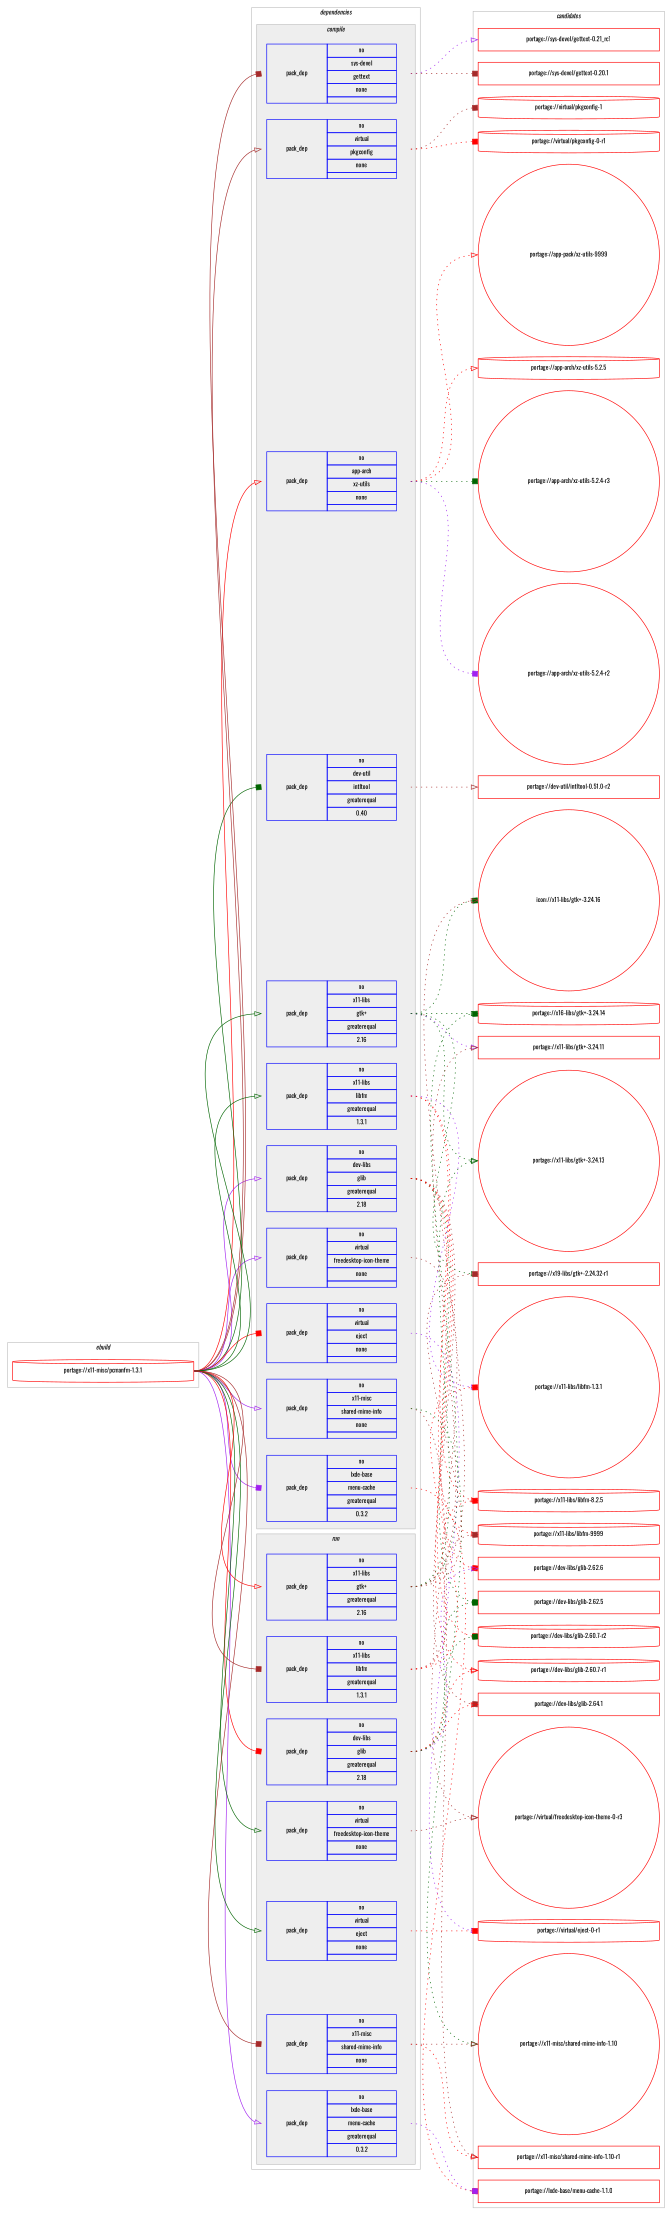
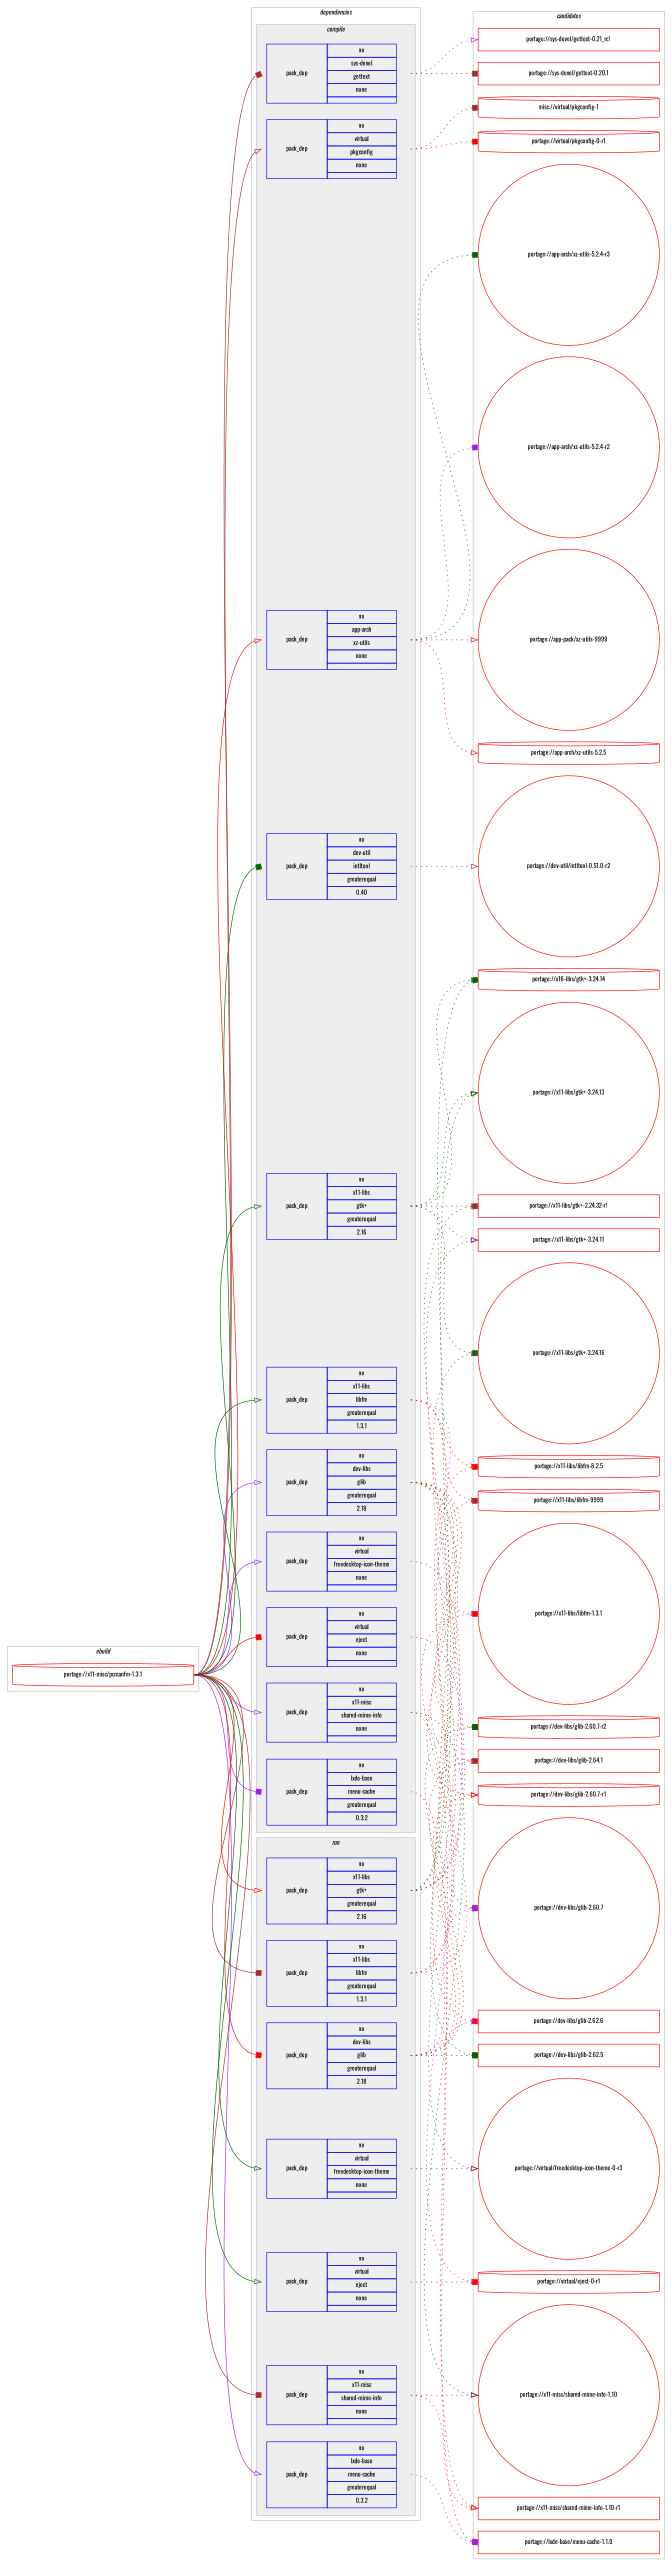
  digraph {
    compound=true
    concentrate=true
    fontname=Oswald
    fontsize=10
    newrank=true
    rankdir=LR
    ranksep=1.5
    node [color=red fontname=Oswald fontsize=10 shape=none]
    edge [arrowhead=onormal color=red fontname=Oswald headport=w style=dotted tailport=e weight=100]
    n1 [label="portage://x11-misc/pcmanfm-1.3.1" shape=cylinder width=4]
    n2 [color=blue label=<<TABLE BORDER="0" CELLBORDER="1" CELLSPACING="0" CELLPADDING="4" WIDTH="220"><TR><TD ROWSPAN="6" CELLPADDING="30">pack_dep</TD></TR><TR><TD WIDTH="110">no</TD></TR><TR><TD>app-arch</TD></TR><TR><TD>xz-utils</TD></TR><TR><TD>none</TD></TR><TR><TD></TD></TR></TABLE>>]
    n3 [color=blue label=<<TABLE BORDER="0" CELLBORDER="1" CELLSPACING="0" CELLPADDING="4" WIDTH="220"><TR><TD ROWSPAN="6" CELLPADDING="30">pack_dep</TD></TR><TR><TD WIDTH="110">no</TD></TR><TR><TD>dev-libs</TD></TR><TR><TD>glib</TD></TR><TR><TD>greaterequal</TD></TR><TR><TD>2.18</TD></TR></TABLE>>]
    n4 [color=blue label=<<TABLE BORDER="0" CELLBORDER="1" CELLSPACING="0" CELLPADDING="4" WIDTH="220"><TR><TD ROWSPAN="6" CELLPADDING="30">pack_dep</TD></TR><TR><TD WIDTH="110">no</TD></TR><TR><TD>dev-util</TD></TR><TR><TD>intltool</TD></TR><TR><TD>greaterequal</TD></TR><TR><TD>0.40</TD></TR></TABLE>>]
    n5 [color=blue label=<<TABLE BORDER="0" CELLBORDER="1" CELLSPACING="0" CELLPADDING="4" WIDTH="220"><TR><TD ROWSPAN="6" CELLPADDING="30">pack_dep</TD></TR><TR><TD WIDTH="110">no</TD></TR><TR><TD>lxde-base</TD></TR><TR><TD>menu-cache</TD></TR><TR><TD>greaterequal</TD></TR><TR><TD>0.3.2</TD></TR></TABLE>>]
    n6 [color=blue label=<<TABLE BORDER="0" CELLBORDER="1" CELLSPACING="0" CELLPADDING="4" WIDTH="220"><TR><TD ROWSPAN="6" CELLPADDING="30">pack_dep</TD></TR><TR><TD WIDTH="110">no</TD></TR><TR><TD>sys-devel</TD></TR><TR><TD>gettext</TD></TR><TR><TD>none</TD></TR><TR><TD></TD></TR></TABLE>>]
    n7 [color=blue label=<<TABLE BORDER="0" CELLBORDER="1" CELLSPACING="0" CELLPADDING="4" WIDTH="220"><TR><TD ROWSPAN="6" CELLPADDING="30">pack_dep</TD></TR><TR><TD WIDTH="110">no</TD></TR><TR><TD>virtual</TD></TR><TR><TD>eject</TD></TR><TR><TD>none</TD></TR><TR><TD></TD></TR></TABLE>>]
    n8 [color=blue label=<<TABLE BORDER="0" CELLBORDER="1" CELLSPACING="0" CELLPADDING="4" WIDTH="220"><TR><TD ROWSPAN="6" CELLPADDING="30">pack_dep</TD></TR><TR><TD WIDTH="110">no</TD></TR><TR><TD>virtual</TD></TR><TR><TD>freedesktop-icon-theme</TD></TR><TR><TD>none</TD></TR><TR><TD></TD></TR></TABLE>>]
    n9 [color=blue label=<<TABLE BORDER="0" CELLBORDER="1" CELLSPACING="0" CELLPADDING="4" WIDTH="220"><TR><TD ROWSPAN="6" CELLPADDING="30">pack_dep</TD></TR><TR><TD WIDTH="110">no</TD></TR><TR><TD>virtual</TD></TR><TR><TD>pkgconfig</TD></TR><TR><TD>none</TD></TR><TR><TD></TD></TR></TABLE>>]
    n10 [color=blue label=<<TABLE BORDER="0" CELLBORDER="1" CELLSPACING="0" CELLPADDING="4" WIDTH="220"><TR><TD ROWSPAN="6" CELLPADDING="30">pack_dep</TD></TR><TR><TD WIDTH="110">no</TD></TR><TR><TD>x11-libs</TD></TR><TR><TD>gtk+</TD></TR><TR><TD>greaterequal</TD></TR><TR><TD>2.16</TD></TR></TABLE>>]
    n11 [color=blue label=<<TABLE BORDER="0" CELLBORDER="1" CELLSPACING="0" CELLPADDING="4" WIDTH="220"><TR><TD ROWSPAN="6" CELLPADDING="30">pack_dep</TD></TR><TR><TD WIDTH="110">no</TD></TR><TR><TD>x11-libs</TD></TR><TR><TD>libfm</TD></TR><TR><TD>greaterequal</TD></TR><TR><TD>1.3.1</TD></TR></TABLE>>]
    n12 [color=blue label=<<TABLE BORDER="0" CELLBORDER="1" CELLSPACING="0" CELLPADDING="4" WIDTH="220"><TR><TD ROWSPAN="6" CELLPADDING="30">pack_dep</TD></TR><TR><TD WIDTH="110">no</TD></TR><TR><TD>x11-misc</TD></TR><TR><TD>shared-mime-info</TD></TR><TR><TD>none</TD></TR><TR><TD></TD></TR></TABLE>>]
    n13 [color=blue label=<<TABLE BORDER="0" CELLBORDER="1" CELLSPACING="0" CELLPADDING="4" WIDTH="220"><TR><TD ROWSPAN="6" CELLPADDING="30">pack_dep</TD></TR><TR><TD WIDTH="110">no</TD></TR><TR><TD>dev-libs</TD></TR><TR><TD>glib</TD></TR><TR><TD>greaterequal</TD></TR><TR><TD>2.18</TD></TR></TABLE>>]
    n14 [color=blue label=<<TABLE BORDER="0" CELLBORDER="1" CELLSPACING="0" CELLPADDING="4" WIDTH="220"><TR><TD ROWSPAN="6" CELLPADDING="30">pack_dep</TD></TR><TR><TD WIDTH="110">no</TD></TR><TR><TD>lxde-base</TD></TR><TR><TD>menu-cache</TD></TR><TR><TD>greaterequal</TD></TR><TR><TD>0.3.2</TD></TR></TABLE>>]
    n15 [color=blue label=<<TABLE BORDER="0" CELLBORDER="1" CELLSPACING="0" CELLPADDING="4" WIDTH="220"><TR><TD ROWSPAN="6" CELLPADDING="30">pack_dep</TD></TR><TR><TD WIDTH="110">no</TD></TR><TR><TD>virtual</TD></TR><TR><TD>eject</TD></TR><TR><TD>none</TD></TR><TR><TD></TD></TR></TABLE>>]
    n16 [color=blue label=<<TABLE BORDER="0" CELLBORDER="1" CELLSPACING="0" CELLPADDING="4" WIDTH="220"><TR><TD ROWSPAN="6" CELLPADDING="30">pack_dep</TD></TR><TR><TD WIDTH="110">no</TD></TR><TR><TD>virtual</TD></TR><TR><TD>freedesktop-icon-theme</TD></TR><TR><TD>none</TD></TR><TR><TD></TD></TR></TABLE>>]
    n17 [color=blue label=<<TABLE BORDER="0" CELLBORDER="1" CELLSPACING="0" CELLPADDING="4" WIDTH="220"><TR><TD ROWSPAN="6" CELLPADDING="30">pack_dep</TD></TR><TR><TD WIDTH="110">no</TD></TR><TR><TD>x11-libs</TD></TR><TR><TD>gtk+</TD></TR><TR><TD>greaterequal</TD></TR><TR><TD>2.16</TD></TR></TABLE>>]
    n18 [color=blue label=<<TABLE BORDER="0" CELLBORDER="1" CELLSPACING="0" CELLPADDING="4" WIDTH="220"><TR><TD ROWSPAN="6" CELLPADDING="30">pack_dep</TD></TR><TR><TD WIDTH="110">no</TD></TR><TR><TD>x11-libs</TD></TR><TR><TD>libfm</TD></TR><TR><TD>greaterequal</TD></TR><TR><TD>1.3.1</TD></TR></TABLE>>]
    n19 [color=blue label=<<TABLE BORDER="0" CELLBORDER="1" CELLSPACING="0" CELLPADDING="4" WIDTH="220"><TR><TD ROWSPAN="6" CELLPADDING="30">pack_dep</TD></TR><TR><TD WIDTH="110">no</TD></TR><TR><TD>x11-misc</TD></TR><TR><TD>shared-mime-info</TD></TR><TR><TD>none</TD></TR><TR><TD></TD></TR></TABLE>>]
    n20 [label="portage://app-pack/xz-utils-9999" shape=circle width=4]
    n21 [label="portage://app-arch/xz-utils-5.2.5" shape=cylinder width=4]
    n22 [label="portage://app-arch/xz-utils-5.2.4-r3" shape=circle width=4]
    n23 [label="portage://app-arch/xz-utils-5.2.4-r2" shape=circle width=4]
    n24 [label="portage://dev-libs/glib-2.64.1" shape=box width=4]
    n25 [label="portage://dev-libs/glib-2.62.6" shape=box width=4]
    n26 [label="portage://dev-libs/glib-2.62.5" shape=box width=4]
    n27 [label="portage://dev-libs/glib-2.60.7-r2" shape=cylinder width=4]
    n28 [label="portage://dev-libs/glib-2.60.7-r1" shape=cylinder width=4]
-   n30 [label="portage://dev-util/intltool-0.51.0-r2" shape=box width=4]
+   n29 [label="portage://dev-libs/glib-2.60.7" shape=circle width=4]
+   n30 [label="portage://dev-util/intltool-0.51.0-r2" shape=circle width=4]
    n31 [label="portage://lxde-base/menu-cache-1.1.0" shape=box width=4]
    n32 [label="portage://sys-devel/gettext-0.21_rc1" shape=box width=4]
    n33 [label="portage://sys-devel/gettext-0.20.1" shape=box width=4]
    n34 [label="portage://virtual/eject-0-r1" shape=cylinder width=4]
    n35 [label="portage://virtual/freedesktop-icon-theme-0-r3" shape=circle width=4]
-   n36 [label="portage://virtual/pkgconfig-1" shape=cylinder width=4]
+   n36 [label="misc://virtual/pkgconfig-1" shape=cylinder width=4]
    n37 [label="portage://virtual/pkgconfig-0-r1" shape=cylinder width=4]
-   n38 [label="icon://x11-libs/gtk+-3.24.16" shape=circle width=4]
+   n38 [label="portage://x11-libs/gtk+-3.24.16" shape=circle width=4]
    n39 [label="portage://x16-libs/gtk+-3.24.14" shape=cylinder width=4]
    n40 [label="portage://x11-libs/gtk+-3.24.13" shape=circle width=4]
    n41 [label="portage://x11-libs/gtk+-3.24.11" shape=box width=4]
-   n42 [label="portage://x19-libs/gtk+-2.24.32-r1" shape=box width=4]
+   n42 [label="portage://x11-libs/gtk+-2.24.32-r1" shape=box width=4]
    n43 [label="portage://x11-libs/libfm-9999" shape=cylinder width=4]
    n44 [label="portage://x11-libs/libfm-1.3.1" shape=circle width=4]
    n45 [label="portage://x11-libs/libfm-8.2.5" shape=cylinder width=4]
    n46 [label="portage://x11-misc/shared-mime-info-1.10-r1" shape=box width=4]
    n47 [label="portage://x11-misc/shared-mime-info-1.10" shape=circle width=4]
    subgraph cluster_1 {
      color=gray
      label=<<i>ebuild</i>>
      rank=same
      n1
    }
    subgraph cluster_2 {
      color=gray
      label=<<i>dependencies</i>>
      subgraph cluster_3 {
        color=gray
        fillcolor="#eeeeee"
        label=<<i>compile</i>>
        style=filled
        subgraph sub_4 {
          color=gray
          fillcolor="#eeeeee"
          label=<<i>compile</i>>
          style=filled
          n2
        }
        subgraph sub_5 {
          color=gray
          fillcolor="#eeeeee"
          label=<<i>compile</i>>
          style=filled
          n3
        }
        subgraph sub_6 {
          color=gray
          fillcolor="#eeeeee"
          label=<<i>compile</i>>
          style=filled
          n4
        }
        subgraph sub_7 {
          color=gray
          fillcolor="#eeeeee"
          label=<<i>compile</i>>
          style=filled
          n5
        }
        subgraph sub_8 {
          color=gray
          fillcolor="#eeeeee"
          label=<<i>compile</i>>
          style=filled
          n6
        }
        subgraph sub_9 {
          color=gray
          fillcolor="#eeeeee"
          label=<<i>compile</i>>
          style=filled
          n7
        }
        subgraph sub_10 {
          color=gray
          fillcolor="#eeeeee"
          label=<<i>compile</i>>
          style=filled
          n8
        }
        subgraph sub_11 {
          color=gray
          fillcolor="#eeeeee"
          label=<<i>compile</i>>
          style=filled
          n9
        }
        subgraph sub_12 {
          color=gray
          fillcolor="#eeeeee"
          label=<<i>compile</i>>
          style=filled
          n10
        }
        subgraph sub_13 {
          color=gray
          fillcolor="#eeeeee"
          label=<<i>compile</i>>
          style=filled
          n11
        }
        subgraph sub_14 {
          color=gray
          fillcolor="#eeeeee"
          label=<<i>compile</i>>
          style=filled
          n12
        }
      }
      subgraph cluster_15 {
        color=gray
        fillcolor="#eeeeee"
        label=<<i>run</i>>
        style=filled
        subgraph sub_16 {
          color=gray
          fillcolor="#eeeeee"
          label=<<i>run</i>>
          style=filled
          n13
        }
        subgraph sub_17 {
          color=gray
          fillcolor="#eeeeee"
          label=<<i>run</i>>
          style=filled
          n14
        }
        subgraph sub_18 {
          color=gray
          fillcolor="#eeeeee"
          label=<<i>run</i>>
          style=filled
          n15
        }
        subgraph sub_19 {
          color=gray
          fillcolor="#eeeeee"
          label=<<i>run</i>>
          style=filled
          n16
        }
        subgraph sub_20 {
          color=gray
          fillcolor="#eeeeee"
          label=<<i>run</i>>
          style=filled
          n17
        }
        subgraph sub_21 {
          color=gray
          fillcolor="#eeeeee"
          label=<<i>run</i>>
          style=filled
          n18
        }
        subgraph sub_22 {
          color=gray
          fillcolor="#eeeeee"
          label=<<i>run</i>>
          style=filled
          n19
        }
      }
      subgraph cluster_23 {
        color=gray
        fillcolor="#eeeeee"
        label=<<i>compile and run</i>>
        style=filled
      }
    }
    subgraph cluster_24 {
      color=gray
      label=<<i>candidates</i>>
      rank=same
      subgraph sub_25 {
        color=black
        label=<<i>candidates</i>>
        nodesep=1
        rank=same
        n20
        n21
        n22
        n23
      }
      subgraph sub_26 {
        color=black
        label=<<i>candidates</i>>
        nodesep=1
        rank=same
        n24
        n25
        n26
        n27
        n28
+       n29
      }
      subgraph sub_27 {
        color=black
        label=<<i>candidates</i>>
        nodesep=1
        rank=same
        n30
      }
      subgraph sub_28 {
        color=black
        label=<<i>candidates</i>>
        nodesep=1
        rank=same
        n31
      }
      subgraph sub_29 {
        color=black
        label=<<i>candidates</i>>
        nodesep=1
        rank=same
        n32
        n33
      }
      subgraph sub_30 {
        color=black
        label=<<i>candidates</i>>
        nodesep=1
        rank=same
        n34
      }
      subgraph sub_31 {
        color=black
        label=<<i>candidates</i>>
        nodesep=1
        rank=same
        n35
      }
      subgraph sub_32 {
        color=black
        label=<<i>candidates</i>>
        nodesep=1
        rank=same
        n36
        n37
      }
      subgraph sub_33 {
        color=black
        label=<<i>candidates</i>>
        nodesep=1
        rank=same
        n38
        n39
        n40
        n41
        n42
      }
      subgraph sub_34 {
        color=black
        label=<<i>candidates</i>>
        nodesep=1
        rank=same
        n43
        n44
        n45
      }
      subgraph sub_35 {
        color=black
        label=<<i>candidates</i>>
        nodesep=1
        rank=same
        n46
        n47
      }
      subgraph sub_36 {
        color=black
        label=<<i>candidates</i>>
        nodesep=1
        rank=same
        n46
        n47
      }
      subgraph sub_37 {
        color=black
        label=<<i>candidates</i>>
        nodesep=1
        rank=same
        n24
        n25
        n26
        n27
        n28
+       n29
      }
      subgraph sub_38 {
        color=black
        label=<<i>candidates</i>>
        nodesep=1
        rank=same
        n31
      }
      subgraph sub_39 {
        color=black
        label=<<i>candidates</i>>
        nodesep=1
        rank=same
        n34
      }
      subgraph sub_40 {
        color=black
        label=<<i>candidates</i>>
        nodesep=1
        rank=same
        n35
      }
      subgraph sub_41 {
        color=black
        label=<<i>candidates</i>>
        nodesep=1
        rank=same
        n38
        n39
        n40
        n41
        n42
      }
      subgraph sub_42 {
        color=black
        label=<<i>candidates</i>>
        nodesep=1
        rank=same
        n43
        n44
        n45
      }
    }
    n1 -> n2 [style=solid weight=20]
    n1 -> n3 [color=purple style=solid weight=20]
    n1 -> n4 [arrowhead=box color=darkgreen style=solid weight=20]
    n1 -> n5 [arrowhead=box color=purple style=solid weight=20]
    n1 -> n6 [arrowhead=box color=brown style=solid weight=20]
    n1 -> n7 [arrowhead=box style=solid weight=20]
    n1 -> n8 [color=purple style=solid weight=20]
    n1 -> n9 [color=brown style=solid weight=20]
    n1 -> n10 [color=darkgreen style=solid weight=20]
    n1 -> n11 [color=darkgreen style=solid weight=20]
    n1 -> n12 [color=purple style=solid weight=20]
    n1 -> n13 [arrowhead=box style=solid weight=20]
    n1 -> n14 [color=purple style=solid weight=20]
    n1 -> n15 [color=darkgreen style=solid weight=20]
    n1 -> n16 [color=darkgreen style=solid weight=20]
    n1 -> n17 [style=solid weight=20]
    n1 -> n18 [arrowhead=box color=brown style=solid weight=20]
    n1 -> n19 [arrowhead=box color=brown style=solid weight=20]
    n2 -> n20
    n2 -> n21
    n2 -> n22 [arrowhead=box color=darkgreen]
    n2 -> n23 [arrowhead=box color=purple]
    n3 -> n24 [arrowhead=box color=brown]
    n3 -> n25 [arrowhead=box]
    n3 -> n26 [arrowhead=box color=darkgreen]
    n3 -> n27 [arrowhead=box]
    n3 -> n28
+   n3 -> n29 [arrowhead=box color=brown]
    n4 -> n30 [color=brown]
    n5 -> n31 [arrowhead=box]
    n6 -> n32 [color=purple]
    n6 -> n33 [arrowhead=box color=brown]
    n7 -> n34 [color=purple]
    n8 -> n35 [color=brown]
    n9 -> n36 [arrowhead=box color=brown]
    n9 -> n37 [arrowhead=box]
    n10 -> n38 [arrowhead=box color=darkgreen]
    n10 -> n39 [color=darkgreen]
    n10 -> n40 [color=darkgreen]
    n10 -> n41 [color=purple]
    n10 -> n42 [color=darkgreen]
    n11 -> n43
    n11 -> n44 [color=purple]
    n11 -> n45
    n12 -> n46 [color=brown]
    n12 -> n47 [color=darkgreen]
    n13 -> n24
    n13 -> n25 [color=purple]
    n13 -> n26 [arrowhead=box color=darkgreen]
    n13 -> n27 [arrowhead=box color=darkgreen]
    n13 -> n28
+   n13 -> n29 [arrowhead=box color=purple]
    n14 -> n31 [arrowhead=box color=purple]
    n15 -> n34 [arrowhead=box]
    n16 -> n35 [color=brown]
    n17 -> n38 [color=brown]
    n17 -> n39 [arrowhead=box color=darkgreen]
    n17 -> n40 [color=darkgreen]
    n17 -> n41 [color=brown]
    n17 -> n42 [arrowhead=box color=brown]
    n18 -> n43 [arrowhead=box color=brown]
    n18 -> n44 [arrowhead=box]
    n18 -> n45 [arrowhead=box]
    n19 -> n46
    n19 -> n47 [color=brown]
  }
